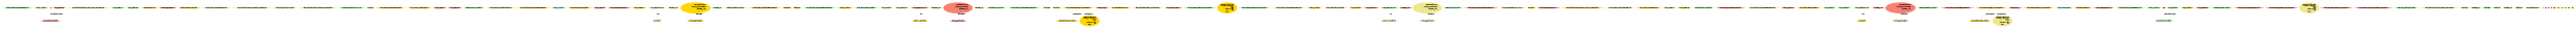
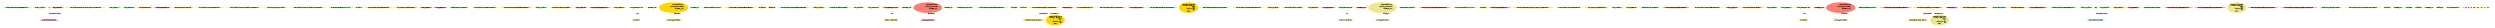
  digraph {
    node [color=gray40 fillcolor=gold style=filled]
    edge [color=darkseagreen4 style=solid]
    n0 [fillcolor=palegreen label="Entry RestSharp.IntegrationTests.StatusCodeTests.Handles_GET_Request_404_Error()" span="10-10"]
    n1 [fillcolor=khaki label="string baseUrl = ''http://localhost:8080/''" span="12-12"]
    n2 [color=darkgreen fillcolor=salmon label="SimpleServer.Create(baseUrl, UrlToStatusCodeHandler)" span="13-13"]
    n3 [color=teal fillcolor=salmon label="var client = new RestClient(baseUrl)" span="15-15"]
    n8 [color=teal fillcolor=khaki label="Entry RestSharp.IntegrationTests.Helpers.SimpleServer.Create(string, System.Action<System.Net.HttpListenerContext>)" span="12-12"]
    n4 [color=teal fillcolor=palegreen label="var request = new RestRequest(''404'')" span="16-16"]
    n5 [color=teal fillcolor=palegreen label="var response = client.Execute(request)" span="17-17"]
    n9 [color=teal label="Entry RestSharp.RestClient.RestClient(string)" span="66-66"]
    n10 [color=darkgreen fillcolor=salmon label="Entry RestSharp.RestRequest.RestRequest(string)" span="80-80"]
    n6 [label="Assert.Equal(HttpStatusCode.NotFound, response.StatusCode)" span="19-19"]
    n7 [fillcolor=khaki label="Exit RestSharp.IntegrationTests.StatusCodeTests.Handles_GET_Request_404_Error()" span="10-10"]
    n13 [color=teal fillcolor=khaki label="Entry RestSharp.IntegrationTests.StatusCodeTests.UrlToStatusCodeHandler(System.Net.HttpListenerContext)" span="23-23"]
    n14 [fillcolor=khaki label="obj.Response.StatusCode = int.Parse(obj.Request.Url.Segments.Last())" span="25-25"]
    n15 [fillcolor=khaki label="Exit RestSharp.IntegrationTests.StatusCodeTests.UrlToStatusCodeHandler(System.Net.HttpListenerContext)" span="23-23"]
    n16 [color=darkgreen fillcolor=palegreen label="Entry System.Collections.Generic.IEnumerable<TSource>.Last<TSource>()" span="0-0"]
    n17 [fillcolor=khaki label="Entry int.Parse(string)" span="0-0"]
    n18 [label="Entry RestSharp.IntegrationTests.StatusCodeTests.Handles_Non_Existent_Domain()" span="33-33"]
    n19 [color=teal label="var client = new RestClient(''http://nonexistantdomainimguessing.org'')" span="35-35"]
    n20 [color=darkgreen fillcolor=salmon label="var request = new RestRequest(''foo'')" span="36-36"]
    n21 [color=teal fillcolor=salmon label="var response = client.Execute(request)" span="37-37"]
    n22 [color=teal fillcolor=palegreen label="Assert.Equal(ResponseStatus.Error, response.ResponseStatus)" span="38-38"]
    n23 [fillcolor=khaki label="Exit RestSharp.IntegrationTests.StatusCodeTests.Handles_Non_Existent_Domain()" span="33-33"]
    n24 [color=teal label="Entry RestSharp.IntegrationTests.StatusCodeTests.Handles_Different_Root_Element_On_Error()" span="42-42"]
    n25 [color=darkgreen fillcolor=palegreen label="string baseUrl = ''http://localhost:8080/''" span="44-44"]
    n26 [color=teal label="SimpleServer.Create(baseUrl, Handlers.Generic<ResponseHandler>())" span="45-45"]
    n27 [color=darkgreen fillcolor=salmon label="var client = new RestClient(baseUrl)" span="47-47"]
    n35 [fillcolor=salmon label="Entry RestSharp.IntegrationTests.Helpers.Handlers.Generic<T>()" span="56-56"]
    n28 [color=darkgreen label="var request = new RestRequest(''error'')" span="48-48"]
    n31 [fillcolor=khaki label="var response = client.Execute<Response>(request)" span="58-58"]
    d33 [color=teal community=0 fillcolor=khaki label="Assert.Null(response.Data)" prediction=0 span="61-61"]
    n29 [color=darkgreen fillcolor=khaki label="request.RootElement = ''Success''" span="49-49"]
    n30 [label="request.OnBeforeDeserialization = resp =>\r\n				{\r\n					if(resp.StatusCode == HttpStatusCode.BadRequest)\r\n					{\r\n						request.RootElement = ''\\nError'';\r\n					}\r\n				}" span="50-56"]
    n38 [label="resp.StatusCode == HttpStatusCode.BadRequest" span="52-52"]
    n39 [fillcolor=palegreen label="request.RootElement = ''Error''" span="54-54"]
    n32 [color=teal fillcolor=khaki label="Assert.Equal(HttpStatusCode.BadRequest, response.StatusCode)" span="60-60"]
    n34 [color=darkgreen label="Exit RestSharp.IntegrationTests.StatusCodeTests.Handles_Different_Root_Element_On_Error()" span="42-42"]
    n37 [color=darkgreen label="Entry lambda expression" span="50-56"]
    n40 [color=darkgreen label="Exit lambda expression" span="50-56"]
    n41 [color=darkgreen fillcolor=palegreen label="Entry RestSharp.IntegrationTests.StatusCodeTests.Handles_Default_Root_Element_On_No_Error()" span="66-66"]
    n42 [color=darkgreen label="string baseUrl = ''http://localhost:8080/''" span="68-68"]
    n43 [color=teal fillcolor=palegreen label="SimpleServer.Create(baseUrl, Handlers.Generic<ResponseHandler>())" span="69-69"]
    n44 [color=teal fillcolor=khaki label="var client = new RestClient(baseUrl)" span="71-71"]
    n45 [fillcolor=khaki label="var request = new RestRequest(''success'')" span="72-72"]
    n48 [color=darkgreen fillcolor=salmon label="var response = client.Execute<Response>(request)" span="82-82"]
    n50 [color=teal label="Assert.Equal(''Works!'', response.Data.Message)" span="85-85"]
    n46 [color=teal fillcolor=palegreen label="request.RootElement = ''Success''" span="73-73"]
    n47 [fillcolor=salmon label="request.OnBeforeDeserialization = resp =>\r\n				{\r\n					if(resp.StatusCode == HttpStatusCode.NotFound)\r\n					{\r\n						request.RootElement = ''\\nError'';\r\n					}\r\n				}" span="74-80"]
    n53 [color=teal fillcolor=salmon label="resp.StatusCode == HttpStatusCode.NotFound" span="76-76"]
    n54 [color=teal fillcolor=khaki label="request.RootElement = ''Error''" span="78-78"]
    n49 [color=teal fillcolor=palegreen label="Assert.Equal(HttpStatusCode.OK, response.StatusCode)" span="84-84"]
    n51 [fillcolor=palegreen label="Exit RestSharp.IntegrationTests.StatusCodeTests.Handles_Default_Root_Element_On_No_Error()" span="66-66"]
    n52 [color=darkgreen fillcolor=khaki label="Entry lambda expression" span="74-80"]
    n55 [color=teal fillcolor=khaki label="Exit lambda expression" span="74-80"]
    n56 [color=teal label="Entry RestSharp.IntegrationTests.ResponseHandler.error(System.Net.HttpListenerContext)" span="92-92"]
    n58 [color=darkgreen label="context.Response.Headers.Add(''Content-Type'', ''application/xml'')" span="95-95"]
    n59 [label="context.Response.OutputStream.WriteStringUtf8(\r\n@''<?xml version=''''1.0'''' encoding=''''utf-8'''' ?>\r\n<Response>\r\n	<Error>\r\n		<\\nMessage>Not found!</Message>\r\n	</Error>\r\n</Response>'')" span="96-102"]
    n57 [fillcolor=salmon label="context.Response.StatusCode = 400" span="94-94"]
    n61 [label="Entry System.Net.WebHeaderCollection.Add(string, string)" span="0-0"]
    n60 [fillcolor=khaki label="Exit RestSharp.IntegrationTests.ResponseHandler.error(System.Net.HttpListenerContext)" span="92-92"]
    n62 [color=darkgreen fillcolor=salmon label="Entry System.IO.Stream.WriteStringUtf8(string)" span="7-7"]
    n63 [color=teal fillcolor=palegreen label="Entry RestSharp.IntegrationTests.ResponseHandler.success(System.Net.HttpListenerContext)" span="104-104"]
    n64 [color=darkgreen label="context.Response.OutputStream.WriteStringUtf8(\r\n@''<?xml version=''''1.0'''' encoding=''''utf-8'''' ?>\r\n<Response>\r\n	<Success>\r\n		<\\nMessage>Works!</Message>\r\n	</Success>\r\n</Response>'')" span="106-112"]
    n65 [color=darkgreen fillcolor=palegreen label="Exit RestSharp.IntegrationTests.ResponseHandler.success(System.Net.HttpListenerContext)" span="104-104"]
    m0_41 [cluster="RestSharp.IntegrationTests.StatusCodeTests.Handles_Default_Root_Element_On_No_Error()" color=teal file="StatusCodeTests.cs" fillcolor=khaki label="Entry RestSharp.IntegrationTests.StatusCodeTests.Handles_Default_Root_Element_On_No_Error()" span="66-66"]
    m0_42 [cluster="RestSharp.IntegrationTests.StatusCodeTests.Handles_Default_Root_Element_On_No_Error()" file="StatusCodeTests.cs" label="string baseUrl = ''http://localhost:8080/''" span="68-68"]
    m0_43 [cluster="RestSharp.IntegrationTests.StatusCodeTests.Handles_Default_Root_Element_On_No_Error()" file="StatusCodeTests.cs" fillcolor=khaki label="SimpleServer.Create(baseUrl, Handlers.Generic<ResponseHandler>())" span="69-69"]
    m0_44 [cluster="RestSharp.IntegrationTests.StatusCodeTests.Handles_Default_Root_Element_On_No_Error()" color=darkgreen file="StatusCodeTests.cs" label="var client = new RestClient(baseUrl)" span="71-71"]
    m0_45 [cluster="RestSharp.IntegrationTests.StatusCodeTests.Handles_Default_Root_Element_On_No_Error()" file="StatusCodeTests.cs" fillcolor=salmon label="var request = new RestRequest(''success'')" span="72-72"]
    m0_48 [cluster="RestSharp.IntegrationTests.StatusCodeTests.Handles_Default_Root_Element_On_No_Error()" file="StatusCodeTests.cs" fillcolor=palegreen label="var response = client.Execute<Response>(request)" span="82-82"]
    m0_50 [cluster="RestSharp.IntegrationTests.StatusCodeTests.Handles_Default_Root_Element_On_No_Error()" color=darkgreen file="StatusCodeTests.cs" fillcolor=khaki label="Assert.Equal(''Works!'', response.Data.Message)" span="85-85"]
    m0_46 [cluster="RestSharp.IntegrationTests.StatusCodeTests.Handles_Default_Root_Element_On_No_Error()" color=teal file="StatusCodeTests.cs" fillcolor=salmon label="request.RootElement = ''Success''" span="73-73"]
    m0_47 [cluster="RestSharp.IntegrationTests.StatusCodeTests.Handles_Default_Root_Element_On_No_Error()" color=teal file="StatusCodeTests.cs" fillcolor=khaki label="request.OnBeforeDeserialization = resp =>\r\n				{\r\n					if(resp.StatusCode == HttpStatusCode.NotFound)\r\n					{\r\n						request.RootElement = ''\\nError'';\r\n					}\r\n				}" span="74-80"]
    m0_53 [cluster="lambda expression" color=teal file="StatusCodeTests.cs" fillcolor=khaki label="resp.StatusCode == HttpStatusCode.NotFound" span="76-76"]
    m0_49 [cluster="RestSharp.IntegrationTests.StatusCodeTests.Handles_Default_Root_Element_On_No_Error()" color=darkgreen file="StatusCodeTests.cs" fillcolor=palegreen label="Assert.Equal(HttpStatusCode.OK, response.StatusCode)" span="84-84"]
    m0_51 [cluster="RestSharp.IntegrationTests.StatusCodeTests.Handles_Default_Root_Element_On_No_Error()" file="StatusCodeTests.cs" fillcolor=salmon label="Exit RestSharp.IntegrationTests.StatusCodeTests.Handles_Default_Root_Element_On_No_Error()" span="66-66"]
    m0_16 [cluster="System.Collections.Generic.IEnumerable<TSource>.Last<TSource>()" file="StatusCodeTests.cs" fillcolor=khaki label="Entry System.Collections.Generic.IEnumerable<TSource>.Last<TSource>()" span="0-0"]
    m0_17 [cluster="int.Parse(string)" file="StatusCodeTests.cs" label="Entry int.Parse(string)" span="0-0"]
    m0_35 [cluster="RestSharp.IntegrationTests.Helpers.Handlers.Generic<T>()" file="StatusCodeTests.cs" fillcolor=salmon label="Entry RestSharp.IntegrationTests.Helpers.Handlers.Generic<T>()" span="56-56"]
    m0_8 [cluster="RestSharp.IntegrationTests.Helpers.SimpleServer.Create(string, System.Action<System.Net.HttpListenerContext>)" color=teal file="StatusCodeTests.cs" label="Entry RestSharp.IntegrationTests.Helpers.SimpleServer.Create(string, System.Action<System.Net.HttpListenerContext>)" span="12-12"]
    m0_18 [cluster="RestSharp.IntegrationTests.StatusCodeTests.Handles_Non_Existent_Domain()" color=darkgreen file="StatusCodeTests.cs" fillcolor=khaki label="Entry RestSharp.IntegrationTests.StatusCodeTests.Handles_Non_Existent_Domain()" span="33-33"]
    m0_19 [cluster="RestSharp.IntegrationTests.StatusCodeTests.Handles_Non_Existent_Domain()" color=teal file="StatusCodeTests.cs" label="var client = new RestClient(''http://nonexistantdomainimguessing.org'')" span="35-35"]
    m0_20 [cluster="RestSharp.IntegrationTests.StatusCodeTests.Handles_Non_Existent_Domain()" color=teal file="StatusCodeTests.cs" fillcolor=khaki label="var request = new RestRequest(''foo'')" span="36-36"]
    m0_21 [cluster="RestSharp.IntegrationTests.StatusCodeTests.Handles_Non_Existent_Domain()" color=darkgreen file="StatusCodeTests.cs" label="var response = client.Execute(request)" span="37-37"]
    m0_22 [cluster="RestSharp.IntegrationTests.StatusCodeTests.Handles_Non_Existent_Domain()" file="StatusCodeTests.cs" fillcolor=palegreen label="Assert.Equal(ResponseStatus.Error, response.ResponseStatus)" span="38-38"]
    m0_23 [cluster="RestSharp.IntegrationTests.StatusCodeTests.Handles_Non_Existent_Domain()" color=teal file="StatusCodeTests.cs" fillcolor=salmon label="Exit RestSharp.IntegrationTests.StatusCodeTests.Handles_Non_Existent_Domain()" span="33-33"]
    m0_24 [cluster="RestSharp.IntegrationTests.StatusCodeTests.Handles_Different_Root_Element_On_Error()" color=teal file="StatusCodeTests.cs" fillcolor=khaki label="Entry RestSharp.IntegrationTests.StatusCodeTests.Handles_Different_Root_Element_On_Error()" span="42-42"]
    m0_25 [cluster="RestSharp.IntegrationTests.StatusCodeTests.Handles_Different_Root_Element_On_Error()" color=darkgreen file="StatusCodeTests.cs" fillcolor=salmon label="string baseUrl = ''http://localhost:8080/''" span="44-44"]
    m0_26 [cluster="RestSharp.IntegrationTests.StatusCodeTests.Handles_Different_Root_Element_On_Error()" color=darkgreen file="StatusCodeTests.cs" label="SimpleServer.Create(baseUrl, Handlers.Generic<ResponseHandler>())" span="45-45"]
    m0_27 [cluster="RestSharp.IntegrationTests.StatusCodeTests.Handles_Different_Root_Element_On_Error()" file="StatusCodeTests.cs" fillcolor=palegreen label="var client = new RestClient(baseUrl)" span="47-47"]
    m0_28 [cluster="RestSharp.IntegrationTests.StatusCodeTests.Handles_Different_Root_Element_On_Error()" color=darkgreen file="StatusCodeTests.cs" fillcolor=palegreen label="var request = new RestRequest(''error'')" span="48-48"]
    m0_31 [cluster="RestSharp.IntegrationTests.StatusCodeTests.Handles_Different_Root_Element_On_Error()" color=darkgreen file="StatusCodeTests.cs" fillcolor=khaki label="var response = client.Execute<Response>(request)" span="58-58"]
    m0_33 [cluster="RestSharp.IntegrationTests.StatusCodeTests.Handles_Different_Root_Element_On_Error()" color=teal community=0 file="StatusCodeTests.cs" label="Assert.Null(response.Data)" prediction=1 span="61-61"]
    m0_29 [cluster="RestSharp.IntegrationTests.StatusCodeTests.Handles_Different_Root_Element_On_Error()" file="StatusCodeTests.cs" fillcolor=salmon label="request.RootElement = ''Success''" span="49-49"]
    m0_30 [cluster="RestSharp.IntegrationTests.StatusCodeTests.Handles_Different_Root_Element_On_Error()" color=teal file="StatusCodeTests.cs" fillcolor=salmon label="request.OnBeforeDeserialization = resp =>\r\n				{\r\n					if(resp.StatusCode == HttpStatusCode.BadRequest)\r\n					{\r\n						request.RootElement = ''\\nError'';\r\n					}\r\n				}" span="50-56"]
    m0_38 [cluster="lambda expression" file="StatusCodeTests.cs" fillcolor=khaki label="resp.StatusCode == HttpStatusCode.BadRequest" span="52-52"]
    m0_32 [cluster="RestSharp.IntegrationTests.StatusCodeTests.Handles_Different_Root_Element_On_Error()" file="StatusCodeTests.cs" fillcolor=palegreen label="Assert.Equal(HttpStatusCode.BadRequest, response.StatusCode)" span="60-60"]
    m0_34 [cluster="RestSharp.IntegrationTests.StatusCodeTests.Handles_Different_Root_Element_On_Error()" file="StatusCodeTests.cs" fillcolor=salmon label="Exit RestSharp.IntegrationTests.StatusCodeTests.Handles_Different_Root_Element_On_Error()" span="42-42"]
    m0_56 [cluster="RestSharp.IntegrationTests.ResponseHandler.error(System.Net.HttpListenerContext)" file="StatusCodeTests.cs" label="Entry RestSharp.IntegrationTests.ResponseHandler.error(System.Net.HttpListenerContext)" span="92-92"]
    m0_58 [cluster="RestSharp.IntegrationTests.ResponseHandler.error(System.Net.HttpListenerContext)" color=teal file="StatusCodeTests.cs" label="context.Response.Headers.Add(''Content-Type'', ''application/xml'')" span="95-95"]
    m0_59 [cluster="RestSharp.IntegrationTests.ResponseHandler.error(System.Net.HttpListenerContext)" file="StatusCodeTests.cs" fillcolor=khaki label="context.Response.OutputStream.WriteStringUtf8(\r\n@''<?xml version=''''1.0'''' encoding=''''utf-8'''' ?>\r\n<Response>\r\n	<Error>\r\n		<\\nMessage>Not found!</Message>\r\n	</Error>\r\n</Response>'')" span="96-102"]
    m0_57 [cluster="RestSharp.IntegrationTests.ResponseHandler.error(System.Net.HttpListenerContext)" file="StatusCodeTests.cs" fillcolor=salmon label="context.Response.StatusCode = 400" span="94-94"]
    m0_60 [cluster="RestSharp.IntegrationTests.ResponseHandler.error(System.Net.HttpListenerContext)" file="StatusCodeTests.cs" label="Exit RestSharp.IntegrationTests.ResponseHandler.error(System.Net.HttpListenerContext)" span="92-92"]
    m0_62 [cluster="System.IO.Stream.WriteStringUtf8(string)" color=darkgreen file="StatusCodeTests.cs" fillcolor=palegreen label="Entry System.IO.Stream.WriteStringUtf8(string)" span="7-7"]
    m0_10 [cluster="RestSharp.RestRequest.RestRequest(string)" color=teal file="StatusCodeTests.cs" label="Entry RestSharp.RestRequest.RestRequest(string)" span="80-80"]
    m0_61 [cluster="System.Net.WebHeaderCollection.Add(string, string)" file="StatusCodeTests.cs" fillcolor=salmon label="Entry System.Net.WebHeaderCollection.Add(string, string)" span="0-0"]
    m0_0 [cluster="RestSharp.IntegrationTests.StatusCodeTests.Handles_GET_Request_404_Error()" file="StatusCodeTests.cs" fillcolor=palegreen label="Entry RestSharp.IntegrationTests.StatusCodeTests.Handles_GET_Request_404_Error()" span="10-10"]
    m0_1 [cluster="RestSharp.IntegrationTests.StatusCodeTests.Handles_GET_Request_404_Error()" color=teal file="StatusCodeTests.cs" fillcolor=palegreen label="string baseUrl = ''http://localhost:8080/''" span="12-12"]
    m0_2 [cluster="RestSharp.IntegrationTests.StatusCodeTests.Handles_GET_Request_404_Error()" color=darkgreen file="StatusCodeTests.cs" fillcolor=palegreen label="SimpleServer.Create(baseUrl, UrlToStatusCodeHandler)" span="13-13"]
    m0_3 [cluster="RestSharp.IntegrationTests.StatusCodeTests.Handles_GET_Request_404_Error()" color=teal file="StatusCodeTests.cs" fillcolor=palegreen label="var client = new RestClient(baseUrl)" span="15-15"]
    m0_4 [cluster="RestSharp.IntegrationTests.StatusCodeTests.Handles_GET_Request_404_Error()" color=darkgreen file="StatusCodeTests.cs" label="var request = new RestRequest(''404'')" span="16-16"]
    m0_5 [cluster="RestSharp.IntegrationTests.StatusCodeTests.Handles_GET_Request_404_Error()" color=darkgreen file="StatusCodeTests.cs" fillcolor=salmon label="var response = client.Execute(request)" span="17-17"]
    m0_6 [cluster="RestSharp.IntegrationTests.StatusCodeTests.Handles_GET_Request_404_Error()" color=teal file="StatusCodeTests.cs" fillcolor=palegreen label="Assert.Equal(HttpStatusCode.NotFound, response.StatusCode)" span="19-19"]
    m0_7 [cluster="RestSharp.IntegrationTests.StatusCodeTests.Handles_GET_Request_404_Error()" file="StatusCodeTests.cs" fillcolor=salmon label="Exit RestSharp.IntegrationTests.StatusCodeTests.Handles_GET_Request_404_Error()" span="10-10"]
    m0_63 [cluster="RestSharp.IntegrationTests.ResponseHandler.success(System.Net.HttpListenerContext)" color=teal file="StatusCodeTests.cs" fillcolor=salmon label="Entry RestSharp.IntegrationTests.ResponseHandler.success(System.Net.HttpListenerContext)" span="104-104"]
    m0_64 [cluster="RestSharp.IntegrationTests.ResponseHandler.success(System.Net.HttpListenerContext)" color=teal file="StatusCodeTests.cs" fillcolor=khaki label="context.Response.OutputStream.WriteStringUtf8(\r\n@''<?xml version=''''1.0'''' encoding=''''utf-8'''' ?>\r\n<Response>\r\n	<Success>\r\n		<\\nMessage>Works!</Message>\r\n	</Success>\r\n</Response>'')" span="106-112"]
    m0_65 [cluster="RestSharp.IntegrationTests.ResponseHandler.success(System.Net.HttpListenerContext)" color=teal file="StatusCodeTests.cs" fillcolor=salmon label="Exit RestSharp.IntegrationTests.ResponseHandler.success(System.Net.HttpListenerContext)" span="104-104"]
    m0_13 [cluster="RestSharp.IntegrationTests.StatusCodeTests.UrlToStatusCodeHandler(System.Net.HttpListenerContext)" file="StatusCodeTests.cs" fillcolor=salmon label="Entry RestSharp.IntegrationTests.StatusCodeTests.UrlToStatusCodeHandler(System.Net.HttpListenerContext)" span="23-23"]
    m0_14 [cluster="RestSharp.IntegrationTests.StatusCodeTests.UrlToStatusCodeHandler(System.Net.HttpListenerContext)" file="StatusCodeTests.cs" fillcolor=palegreen label="obj.Response.StatusCode = int.Parse(obj.Request.Url.Segments.Last())" span="25-25"]
    m0_15 [cluster="RestSharp.IntegrationTests.StatusCodeTests.UrlToStatusCodeHandler(System.Net.HttpListenerContext)" color=darkgreen file="StatusCodeTests.cs" fillcolor=khaki label="Exit RestSharp.IntegrationTests.StatusCodeTests.UrlToStatusCodeHandler(System.Net.HttpListenerContext)" span="23-23"]
    m0_52 [cluster="lambda expression" color=teal file="StatusCodeTests.cs" fillcolor=khaki label="Entry lambda expression" span="74-80"]
    m0_39 [cluster="lambda expression" color=teal file="StatusCodeTests.cs" fillcolor=palegreen label="request.RootElement = ''Error''" span="54-54"]
    m0_37 [cluster="lambda expression" color=teal file="StatusCodeTests.cs" fillcolor=palegreen label="Entry lambda expression" span="50-56"]
    m0_40 [cluster="lambda expression" color=teal file="StatusCodeTests.cs" fillcolor=khaki label="Exit lambda expression" span="50-56"]
    m0_54 [cluster="lambda expression" color=darkgreen file="StatusCodeTests.cs" fillcolor=khaki label="request.RootElement = ''Error''" span="78-78"]
    m0_55 [cluster="lambda expression" color=darkgreen file="StatusCodeTests.cs" fillcolor=palegreen label="Exit lambda expression" span="74-80"]
    m0_9 [cluster="RestSharp.RestClient.RestClient(string)" file="StatusCodeTests.cs" fillcolor=khaki label="Entry RestSharp.RestClient.RestClient(string)" span="66-66"]
    n11 [color=teal fillcolor=palegreen]
    n12 [fillcolor=salmon]
    n36 [color=teal fillcolor=palegreen]
    d37 [fillcolor=salmon]
    m0_36 [color=teal label=m0_35]
    m0_12 [color=darkgreen]
    m0_11 [color=teal]
    n66
    n67
    m0_66 [fillcolor=salmon]
    m0_67 [color=darkgreen fillcolor=palegreen]
-   m0_68 [color=darkgreen]
    n31 -> d33 [color=green label=response style=bold]
    n30 -> n38 [label="RestSharp.IRestResponse"]
    n48 -> n50 [label=response]
    n47 -> n53 [label="RestSharp.IRestResponse"]
    n56 -> n58 [label="System.Net.HttpListenerContext" style=dashed]
    n56 -> n59 [label="System.Net.HttpListenerContext"]
    m0_48 -> m0_50 [label=response]
    m0_47 -> m0_53 [label="RestSharp.IRestResponse"]
    m0_31 -> m0_33 [color=green label=response]
    m0_30 -> m0_38 [label="RestSharp.IRestResponse"]
    m0_56 -> m0_58 [label="System.Net.HttpListenerContext" style=bold]
    m0_56 -> m0_59 [label="System.Net.HttpListenerContext"]
    n66 -> n2 [label="RestSharp.IntegrationTests.StatusCodeTests" style=dashed]
    m0_66 -> m0_2 [label="RestSharp.IntegrationTests.StatusCodeTests" style=dashed]
  }
